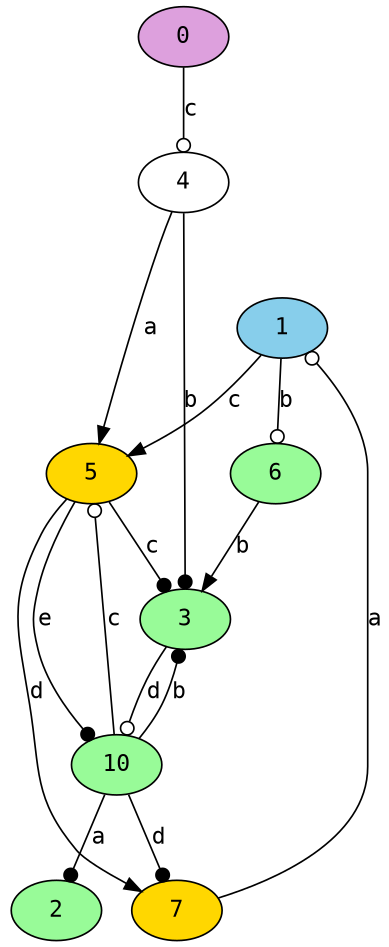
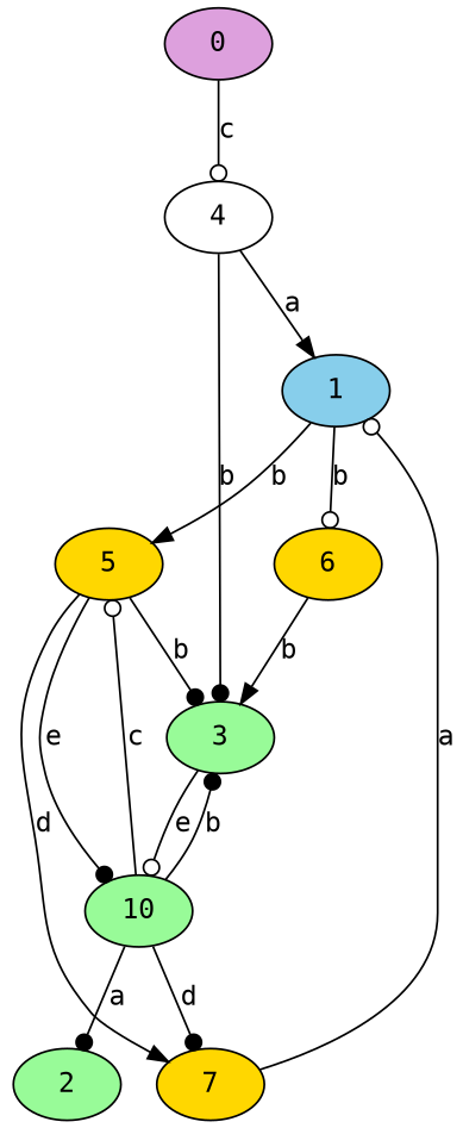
  strict digraph {
    fontname="DejaVu Sans Mono"
    node [fillcolor=gold fontname="DejaVu Sans Mono" style=filled]
    edge [arrowhead=dot fontname="DejaVu Sans Mono"]
    1 [fillcolor=skyblue]
    5
-   6 [fillcolor=palegreen]
+   6
    3 [fillcolor=palegreen]
    10 [fillcolor=palegreen]
    7
    2 [fillcolor=palegreen]
    4 [fillcolor=white]
    0 [fillcolor=plum]
-   1 -> 5 [arrowhead=normal label=c]
+   1 -> 5 [arrowhead=normal label=b]
    1 -> 6 [arrowhead=odot label=b]
-   5 -> 3 [label=c]
+   5 -> 3 [label=b]
    5 -> 10 [label=e]
    5 -> 7 [arrowhead=normal label=d]
    6 -> 3 [arrowhead=normal label=b]
-   3 -> 10 [arrowhead=odot label=d]
+   3 -> 10 [arrowhead=odot label=e]
    10 -> 5 [arrowhead=odot label=c]
    10 -> 3 [label=b]
    10 -> 7 [label=d]
    10 -> 2 [label=a]
    7 -> 1 [arrowhead=odot label=a]
-   4 -> 5 [arrowhead=normal label=a]
+   4 -> 1 [arrowhead=normal label=a]
    4 -> 3 [label=b]
    0 -> 4 [arrowhead=odot label=c]
  }
